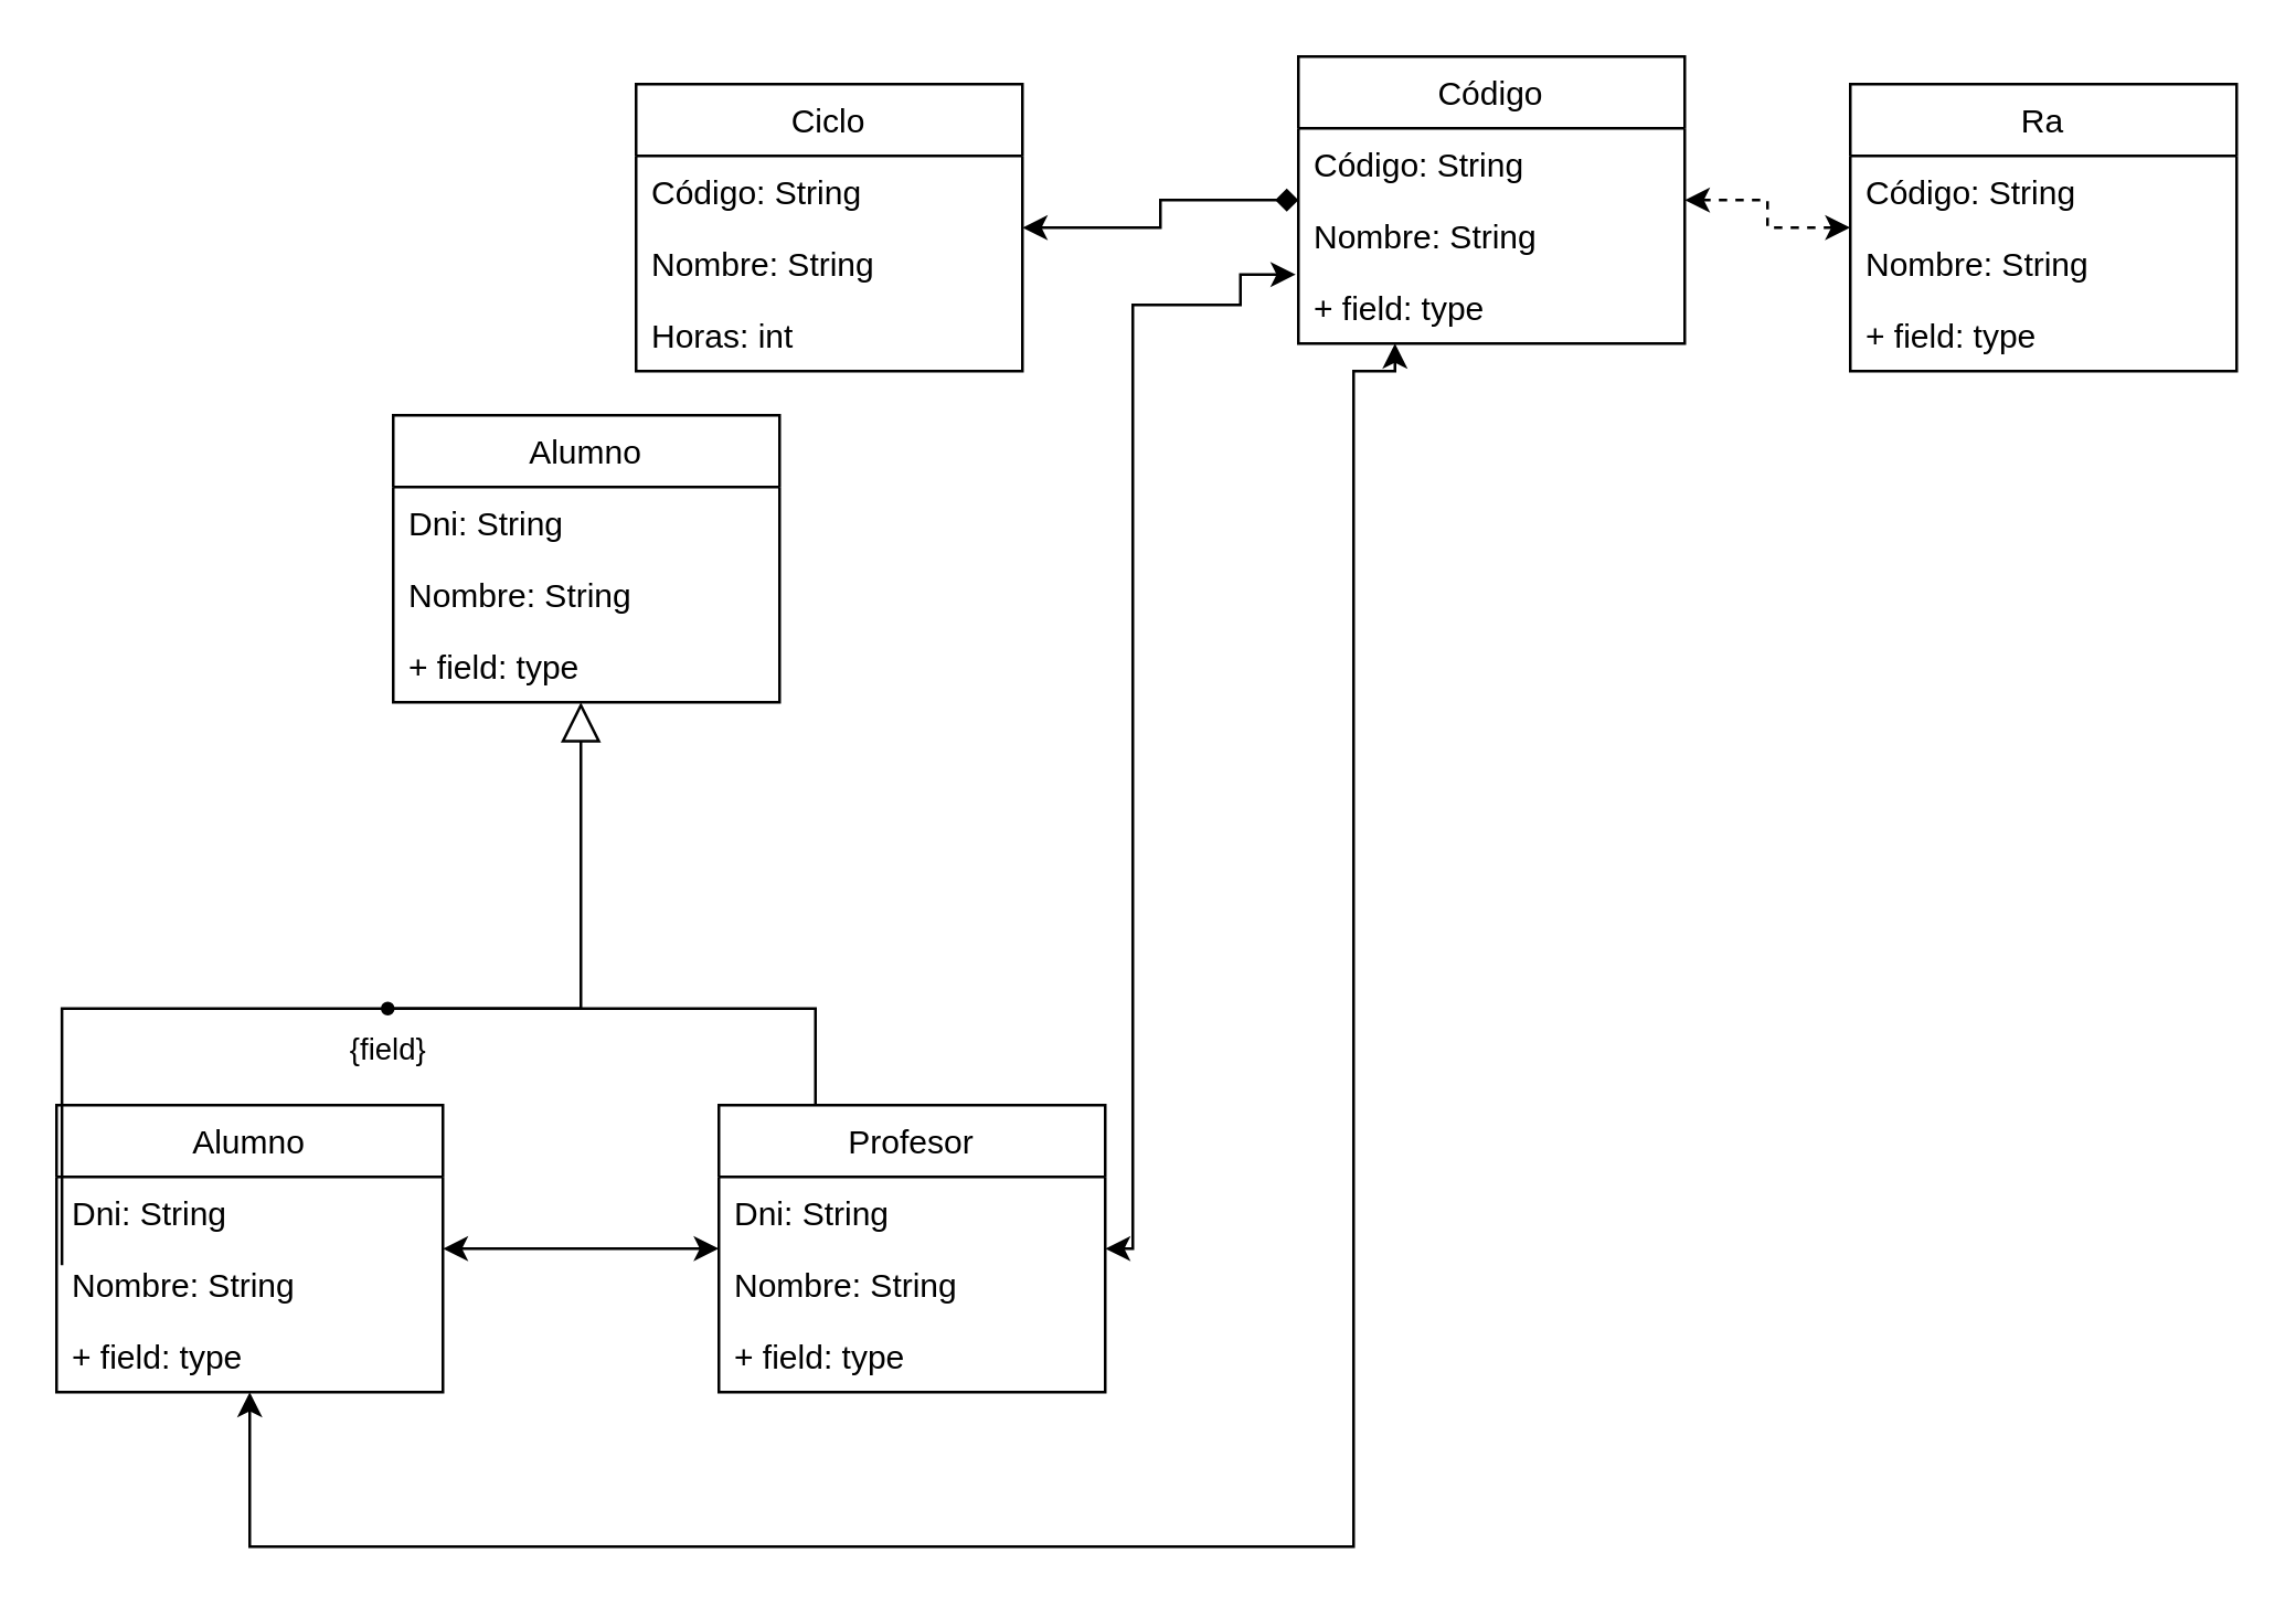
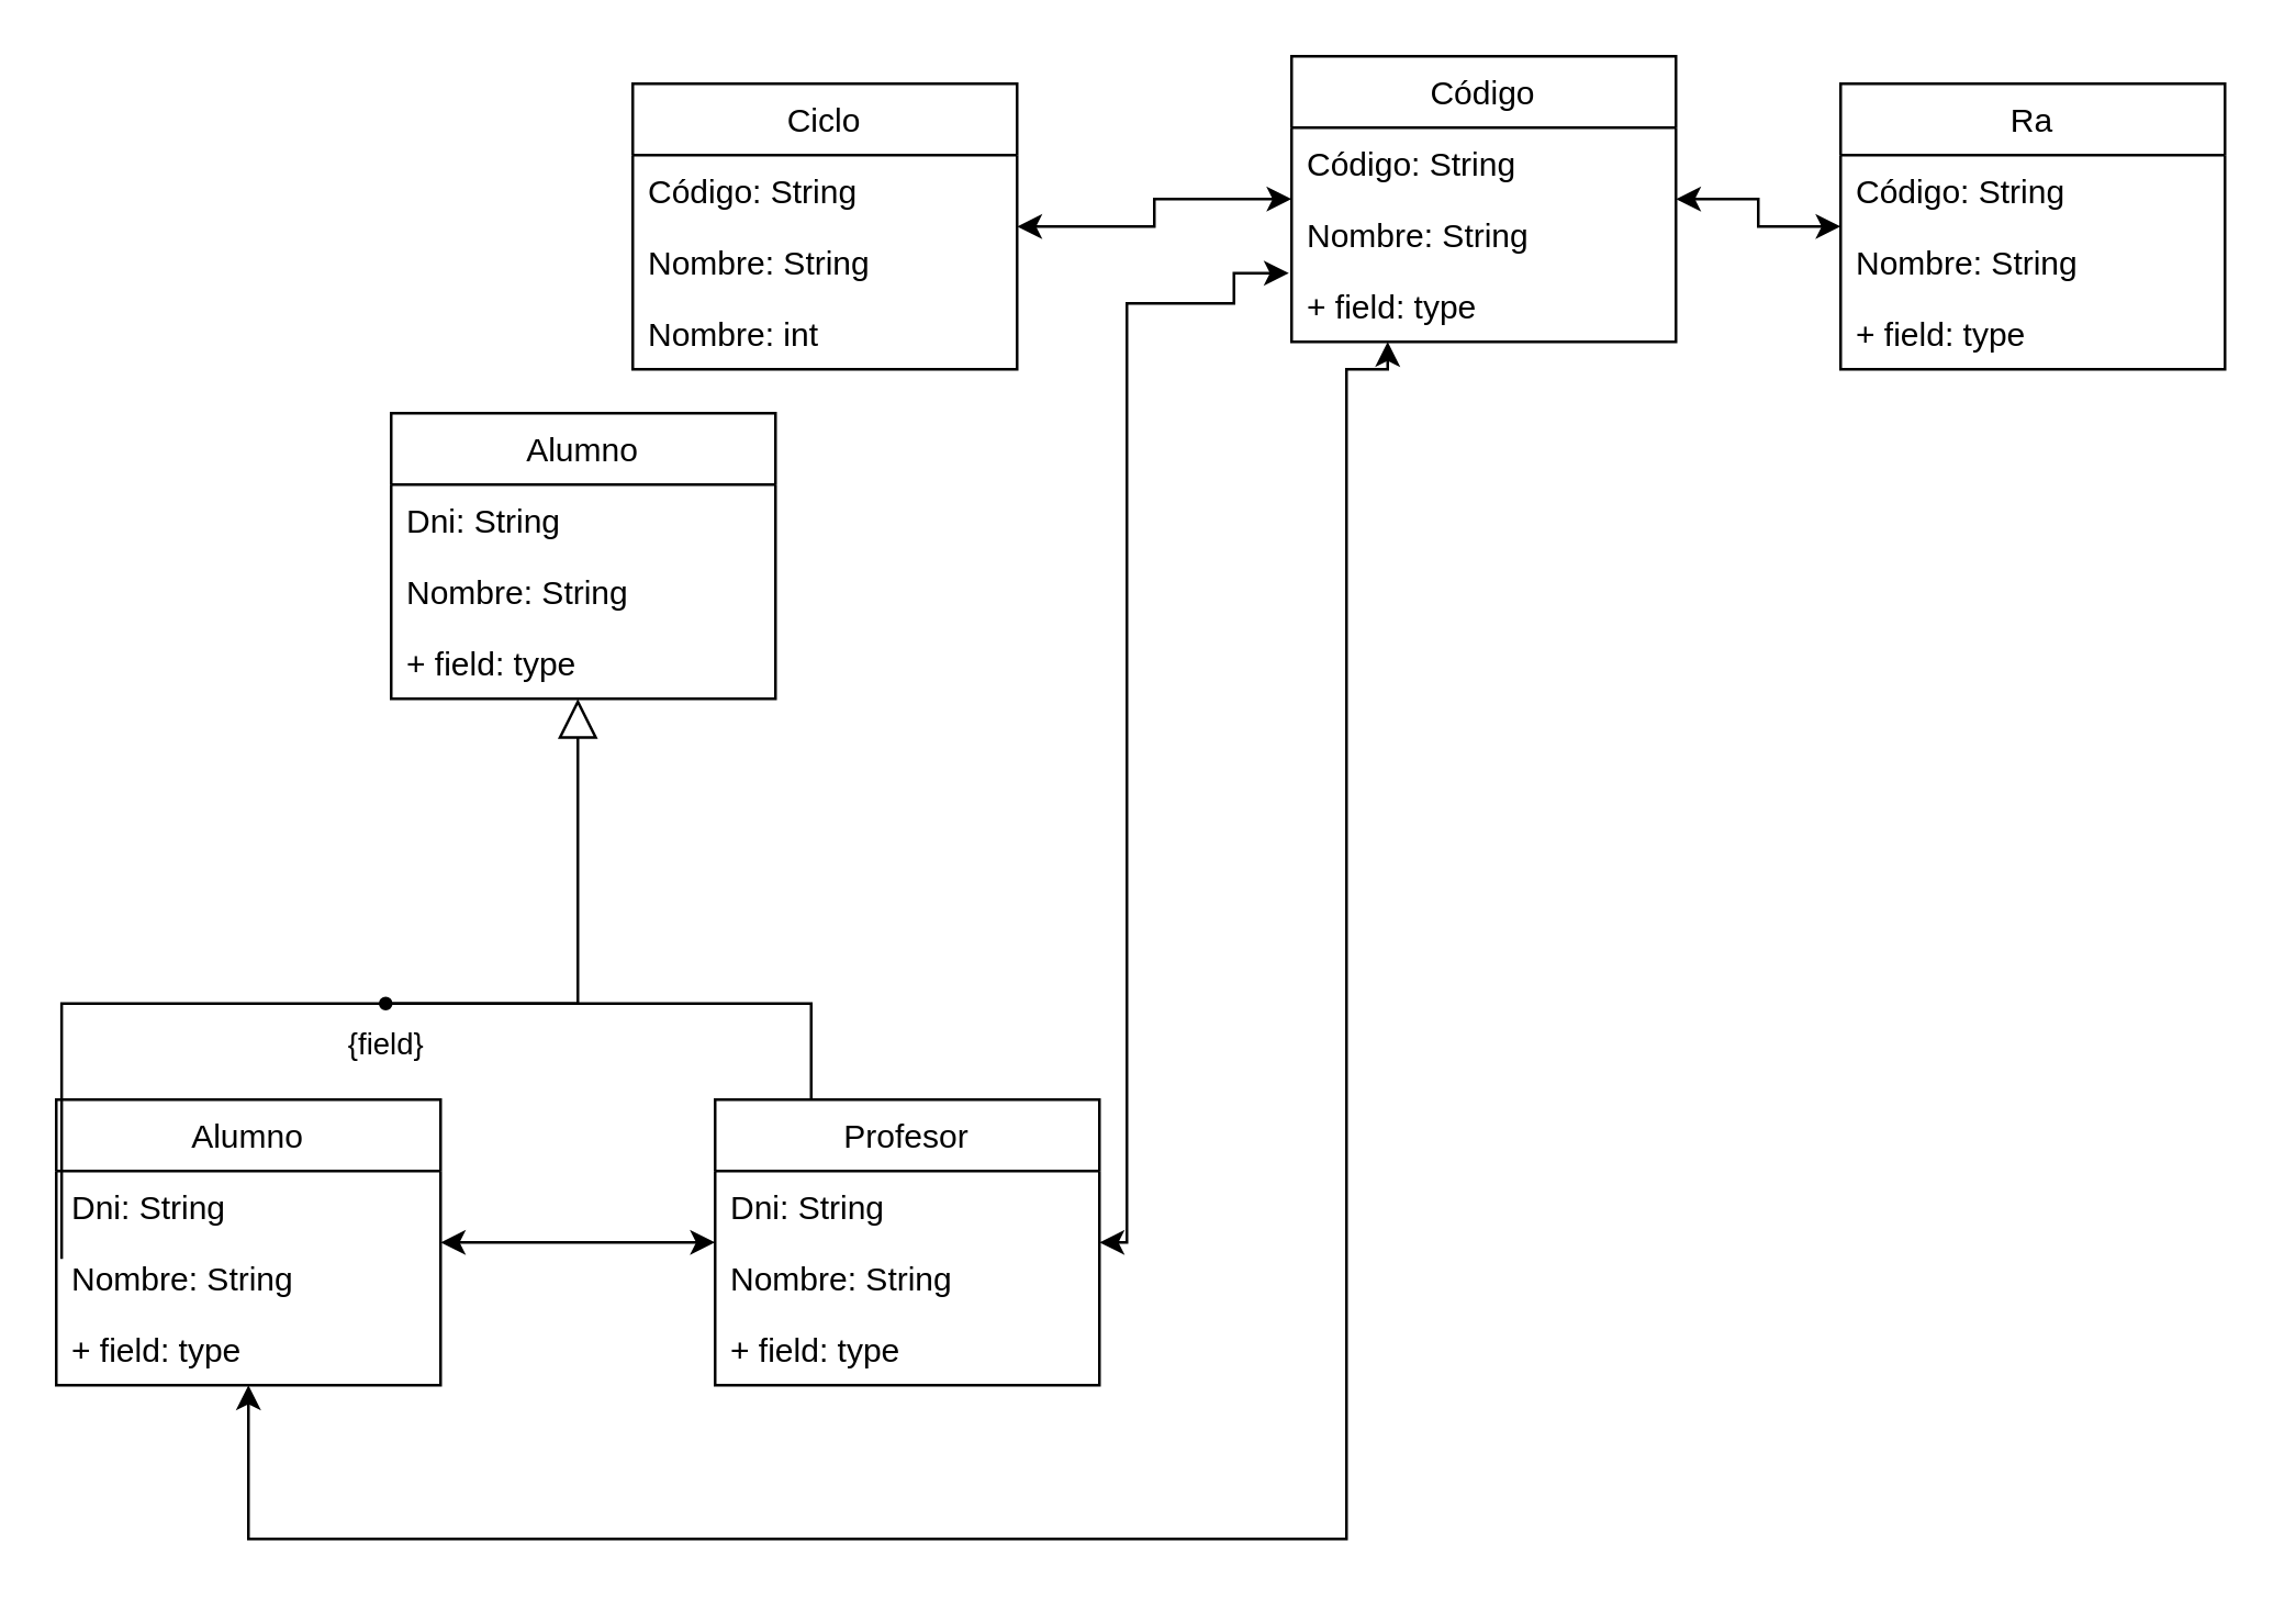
  <mxCell id="0" />
  <mxCell id="1" parent="0" />
- <mxCell id="2" value="" style="edgeStyle=orthogonalEdgeStyle;rounded=0;orthogonalLoop=1;jettySize=auto;html=1;startArrow=classic;startFill=1;endArrow=diamond;" parent="1" source="3" target="9" edge="1"><mxGeometry relative="1" as="geometry" /></mxCell>
+ <mxCell id="2" value="" style="edgeStyle=orthogonalEdgeStyle;rounded=0;orthogonalLoop=1;jettySize=auto;html=1;startArrow=classic;startFill=1;" parent="1" source="3" target="9" edge="1"><mxGeometry relative="1" as="geometry" /></mxCell>
  <mxCell id="3" value="Ciclo" style="swimlane;fontStyle=0;childLayout=stackLayout;horizontal=1;startSize=26;fillColor=none;horizontalStack=0;resizeParent=1;resizeParentMax=0;resizeLast=0;collapsible=1;marginBottom=0;" parent="1" vertex="1"><mxGeometry x="230" y="30" width="140" height="104" as="geometry" /></mxCell>
  <mxCell id="4" value="Código: String" style="text;strokeColor=none;fillColor=none;align=left;verticalAlign=top;spacingLeft=4;spacingRight=4;overflow=hidden;rotatable=0;points=[[0,0.5],[1,0.5]];portConstraint=eastwest;" parent="3" vertex="1"><mxGeometry y="26" width="140" height="26" as="geometry" /></mxCell>
  <mxCell id="5" value="Nombre: String" style="text;strokeColor=none;fillColor=none;align=left;verticalAlign=top;spacingLeft=4;spacingRight=4;overflow=hidden;rotatable=0;points=[[0,0.5],[1,0.5]];portConstraint=eastwest;" parent="3" vertex="1"><mxGeometry y="52" width="140" height="26" as="geometry" /></mxCell>
- <mxCell id="6" value="Horas: int" style="text;strokeColor=none;fillColor=none;align=left;verticalAlign=top;spacingLeft=4;spacingRight=4;overflow=hidden;rotatable=0;points=[[0,0.5],[1,0.5]];portConstraint=eastwest;" parent="3" vertex="1"><mxGeometry y="78" width="140" height="26" as="geometry" /></mxCell>
- <mxCell id="7" value="" style="edgeStyle=orthogonalEdgeStyle;rounded=0;orthogonalLoop=1;jettySize=auto;html=1;startArrow=classic;startFill=1;dashed=1;" parent="1" source="9" target="13" edge="1"><mxGeometry relative="1" as="geometry" /></mxCell>
+ <mxCell id="6" value="Nombre: int" style="text;strokeColor=none;fillColor=none;align=left;verticalAlign=top;spacingLeft=4;spacingRight=4;overflow=hidden;rotatable=0;points=[[0,0.5],[1,0.5]];portConstraint=eastwest;" parent="3" vertex="1"><mxGeometry y="78" width="140" height="26" as="geometry" /></mxCell>
+ <mxCell id="7" value="" style="edgeStyle=orthogonalEdgeStyle;rounded=0;orthogonalLoop=1;jettySize=auto;html=1;startArrow=classic;startFill=1;" parent="1" source="9" target="13" edge="1"><mxGeometry relative="1" as="geometry" /></mxCell>
  <mxCell id="8" value="" style="edgeStyle=orthogonalEdgeStyle;rounded=0;orthogonalLoop=1;jettySize=auto;html=1;startArrow=classic;startFill=1;exitX=-0.007;exitY=1.038;exitDx=0;exitDy=0;exitPerimeter=0;" parent="1" source="11" target="18" edge="1"><mxGeometry relative="1" as="geometry"><Array as="points"><mxPoint x="449" y="110" /><mxPoint x="410" y="110" /><mxPoint x="410" y="452" /></Array></mxGeometry></mxCell>
  <mxCell id="9" value="Código" style="swimlane;fontStyle=0;childLayout=stackLayout;horizontal=1;startSize=26;fillColor=none;horizontalStack=0;resizeParent=1;resizeParentMax=0;resizeLast=0;collapsible=1;marginBottom=0;" parent="1" vertex="1"><mxGeometry x="470" y="20" width="140" height="104" as="geometry" /></mxCell>
  <mxCell id="10" value="Código: String" style="text;strokeColor=none;fillColor=none;align=left;verticalAlign=top;spacingLeft=4;spacingRight=4;overflow=hidden;rotatable=0;points=[[0,0.5],[1,0.5]];portConstraint=eastwest;" parent="9" vertex="1"><mxGeometry y="26" width="140" height="26" as="geometry" /></mxCell>
  <mxCell id="11" value="Nombre: String" style="text;strokeColor=none;fillColor=none;align=left;verticalAlign=top;spacingLeft=4;spacingRight=4;overflow=hidden;rotatable=0;points=[[0,0.5],[1,0.5]];portConstraint=eastwest;" parent="9" vertex="1"><mxGeometry y="52" width="140" height="26" as="geometry" /></mxCell>
  <mxCell id="12" value="+ field: type" style="text;strokeColor=none;fillColor=none;align=left;verticalAlign=top;spacingLeft=4;spacingRight=4;overflow=hidden;rotatable=0;points=[[0,0.5],[1,0.5]];portConstraint=eastwest;" parent="9" vertex="1"><mxGeometry y="78" width="140" height="26" as="geometry" /></mxCell>
  <mxCell id="13" value="Ra" style="swimlane;fontStyle=0;childLayout=stackLayout;horizontal=1;startSize=26;fillColor=none;horizontalStack=0;resizeParent=1;resizeParentMax=0;resizeLast=0;collapsible=1;marginBottom=0;" parent="1" vertex="1"><mxGeometry x="670" y="30" width="140" height="104" as="geometry" /></mxCell>
  <mxCell id="14" value="Código: String" style="text;strokeColor=none;fillColor=none;align=left;verticalAlign=top;spacingLeft=4;spacingRight=4;overflow=hidden;rotatable=0;points=[[0,0.5],[1,0.5]];portConstraint=eastwest;" parent="13" vertex="1"><mxGeometry y="26" width="140" height="26" as="geometry" /></mxCell>
  <mxCell id="15" value="Nombre: String" style="text;strokeColor=none;fillColor=none;align=left;verticalAlign=top;spacingLeft=4;spacingRight=4;overflow=hidden;rotatable=0;points=[[0,0.5],[1,0.5]];portConstraint=eastwest;" parent="13" vertex="1"><mxGeometry y="52" width="140" height="26" as="geometry" /></mxCell>
  <mxCell id="16" value="+ field: type" style="text;strokeColor=none;fillColor=none;align=left;verticalAlign=top;spacingLeft=4;spacingRight=4;overflow=hidden;rotatable=0;points=[[0,0.5],[1,0.5]];portConstraint=eastwest;" parent="13" vertex="1"><mxGeometry y="78" width="140" height="26" as="geometry" /></mxCell>
  <mxCell id="17" value="" style="edgeStyle=orthogonalEdgeStyle;rounded=0;orthogonalLoop=1;jettySize=auto;html=1;startArrow=classic;startFill=1;" parent="1" source="18" target="23" edge="1"><mxGeometry relative="1" as="geometry" /></mxCell>
  <mxCell id="18" value="Profesor" style="swimlane;fontStyle=0;childLayout=stackLayout;horizontal=1;startSize=26;fillColor=none;horizontalStack=0;resizeParent=1;resizeParentMax=0;resizeLast=0;collapsible=1;marginBottom=0;" parent="1" vertex="1"><mxGeometry x="260" y="400" width="140" height="104" as="geometry" /></mxCell>
  <mxCell id="19" value="Dni: String" style="text;strokeColor=none;fillColor=none;align=left;verticalAlign=top;spacingLeft=4;spacingRight=4;overflow=hidden;rotatable=0;points=[[0,0.5],[1,0.5]];portConstraint=eastwest;" parent="18" vertex="1"><mxGeometry y="26" width="140" height="26" as="geometry" /></mxCell>
  <mxCell id="20" value="Nombre: String" style="text;strokeColor=none;fillColor=none;align=left;verticalAlign=top;spacingLeft=4;spacingRight=4;overflow=hidden;rotatable=0;points=[[0,0.5],[1,0.5]];portConstraint=eastwest;" parent="18" vertex="1"><mxGeometry y="52" width="140" height="26" as="geometry" /></mxCell>
  <mxCell id="21" value="+ field: type" style="text;strokeColor=none;fillColor=none;align=left;verticalAlign=top;spacingLeft=4;spacingRight=4;overflow=hidden;rotatable=0;points=[[0,0.5],[1,0.5]];portConstraint=eastwest;" parent="18" vertex="1"><mxGeometry y="78" width="140" height="26" as="geometry" /></mxCell>
  <mxCell id="22" style="edgeStyle=orthogonalEdgeStyle;rounded=0;orthogonalLoop=1;jettySize=auto;html=1;exitX=0.5;exitY=1;exitDx=0;exitDy=0;startArrow=classic;startFill=1;entryX=0.25;entryY=1;entryDx=0;entryDy=0;" parent="1" source="23" target="9" edge="1"><mxGeometry relative="1" as="geometry"><Array as="points"><mxPoint x="90" y="560" /><mxPoint x="490" y="560" /><mxPoint x="490" y="134" /></Array><mxPoint x="480" y="140" as="targetPoint" /></mxGeometry></mxCell>
  <mxCell id="23" value="Alumno" style="swimlane;fontStyle=0;childLayout=stackLayout;horizontal=1;startSize=26;fillColor=none;horizontalStack=0;resizeParent=1;resizeParentMax=0;resizeLast=0;collapsible=1;marginBottom=0;" parent="1" vertex="1"><mxGeometry x="20" y="400" width="140" height="104" as="geometry" /></mxCell>
  <mxCell id="24" value="Dni: String" style="text;strokeColor=none;fillColor=none;align=left;verticalAlign=top;spacingLeft=4;spacingRight=4;overflow=hidden;rotatable=0;points=[[0,0.5],[1,0.5]];portConstraint=eastwest;" parent="23" vertex="1"><mxGeometry y="26" width="140" height="26" as="geometry" /></mxCell>
  <mxCell id="25" value="Nombre: String" style="text;strokeColor=none;fillColor=none;align=left;verticalAlign=top;spacingLeft=4;spacingRight=4;overflow=hidden;rotatable=0;points=[[0,0.5],[1,0.5]];portConstraint=eastwest;" parent="23" vertex="1"><mxGeometry y="52" width="140" height="26" as="geometry" /></mxCell>
  <mxCell id="26" value="+ field: type" style="text;strokeColor=none;fillColor=none;align=left;verticalAlign=top;spacingLeft=4;spacingRight=4;overflow=hidden;rotatable=0;points=[[0,0.5],[1,0.5]];portConstraint=eastwest;" parent="23" vertex="1"><mxGeometry y="78" width="140" height="26" as="geometry" /></mxCell>
  <mxCell id="27" value="{field}" style="ellipse;html=1;fillColor=strokeColor;labelPosition=center;align=center;fontFamily=Helvetica;fontSize=11;fontColor=default;verticalAlign=top;verticalLabelPosition=bottom;" parent="1" vertex="1"><mxGeometry x="138" y="363" width="4" height="4" as="geometry" /></mxCell>
  <mxCell id="28" value="" style="edgeStyle=elbowEdgeStyle;html=1;endSize=12;endArrow=block;endFill=0;elbow=horizontal;rounded=0;labelBackgroundColor=default;fontFamily=Helvetica;fontSize=11;fontColor=default;shape=connector;" parent="1" source="27" target="34" edge="1"><mxGeometry x="1" relative="1" as="geometry"><mxPoint x="220" y="290" as="targetPoint" /><Array as="points"><mxPoint x="210" y="310" /></Array></mxGeometry></mxCell>
  <mxCell id="29" value="" style="edgeStyle=elbowEdgeStyle;html=1;elbow=vertical;verticalAlign=bottom;endArrow=none;rounded=0;labelBackgroundColor=default;fontFamily=Helvetica;fontSize=11;fontColor=default;startSize=14;shape=connector;entryX=0.25;entryY=0;entryDx=0;entryDy=0;" parent="1" source="27" target="18" edge="1"><mxGeometry x="1" relative="1" as="geometry"><mxPoint x="210" y="390" as="targetPoint" /><Array as="points"><mxPoint x="180" y="365" /></Array></mxGeometry></mxCell>
  <mxCell id="30" value="" style="edgeStyle=elbowEdgeStyle;html=1;elbow=vertical;verticalAlign=bottom;endArrow=none;rounded=0;labelBackgroundColor=default;fontFamily=Helvetica;fontSize=11;fontColor=default;startSize=14;shape=connector;entryX=0.014;entryY=0.231;entryDx=0;entryDy=0;entryPerimeter=0;" parent="1" source="27" target="25" edge="1"><mxGeometry x="1" relative="1" as="geometry"><mxPoint x="70" y="390" as="targetPoint" /><Array as="points"><mxPoint x="100" y="365" /></Array></mxGeometry></mxCell>
  <mxCell id="31" value="Alumno" style="swimlane;fontStyle=0;childLayout=stackLayout;horizontal=1;startSize=26;fillColor=none;horizontalStack=0;resizeParent=1;resizeParentMax=0;resizeLast=0;collapsible=1;marginBottom=0;" parent="1" vertex="1"><mxGeometry x="142" y="150" width="140" height="104" as="geometry" /></mxCell>
  <mxCell id="32" value="Dni: String" style="text;strokeColor=none;fillColor=none;align=left;verticalAlign=top;spacingLeft=4;spacingRight=4;overflow=hidden;rotatable=0;points=[[0,0.5],[1,0.5]];portConstraint=eastwest;" parent="31" vertex="1"><mxGeometry y="26" width="140" height="26" as="geometry" /></mxCell>
  <mxCell id="33" value="Nombre: String" style="text;strokeColor=none;fillColor=none;align=left;verticalAlign=top;spacingLeft=4;spacingRight=4;overflow=hidden;rotatable=0;points=[[0,0.5],[1,0.5]];portConstraint=eastwest;" parent="31" vertex="1"><mxGeometry y="52" width="140" height="26" as="geometry" /></mxCell>
  <mxCell id="34" value="+ field: type" style="text;strokeColor=none;fillColor=none;align=left;verticalAlign=top;spacingLeft=4;spacingRight=4;overflow=hidden;rotatable=0;points=[[0,0.5],[1,0.5]];portConstraint=eastwest;" parent="31" vertex="1"><mxGeometry y="78" width="140" height="26" as="geometry" /></mxCell>
